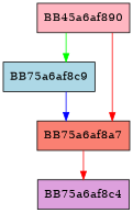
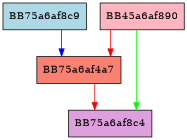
  digraph {
    splines=ortho
    node [shape=box style=filled]
    edge [color=red]
    n1 [fillcolor=lightpink label=BB45a6af890]
    BB75a6af8c9 [fillcolor=lightblue]
-   BB75a6af8a7 [fillcolor=salmon]
+   BB75a6af8a7 [fillcolor=salmon label=BB75a6af4a7]
    BB75a6af8c4 [fillcolor=plum]
-   n1 -> BB75a6af8c9 [color=green]
+   n1 -> BB75a6af8c4 [color=green]
    n1 -> BB75a6af8a7
    BB75a6af8c9 -> BB75a6af8a7 [color=blue]
    BB75a6af8a7 -> BB75a6af8c4
  }
